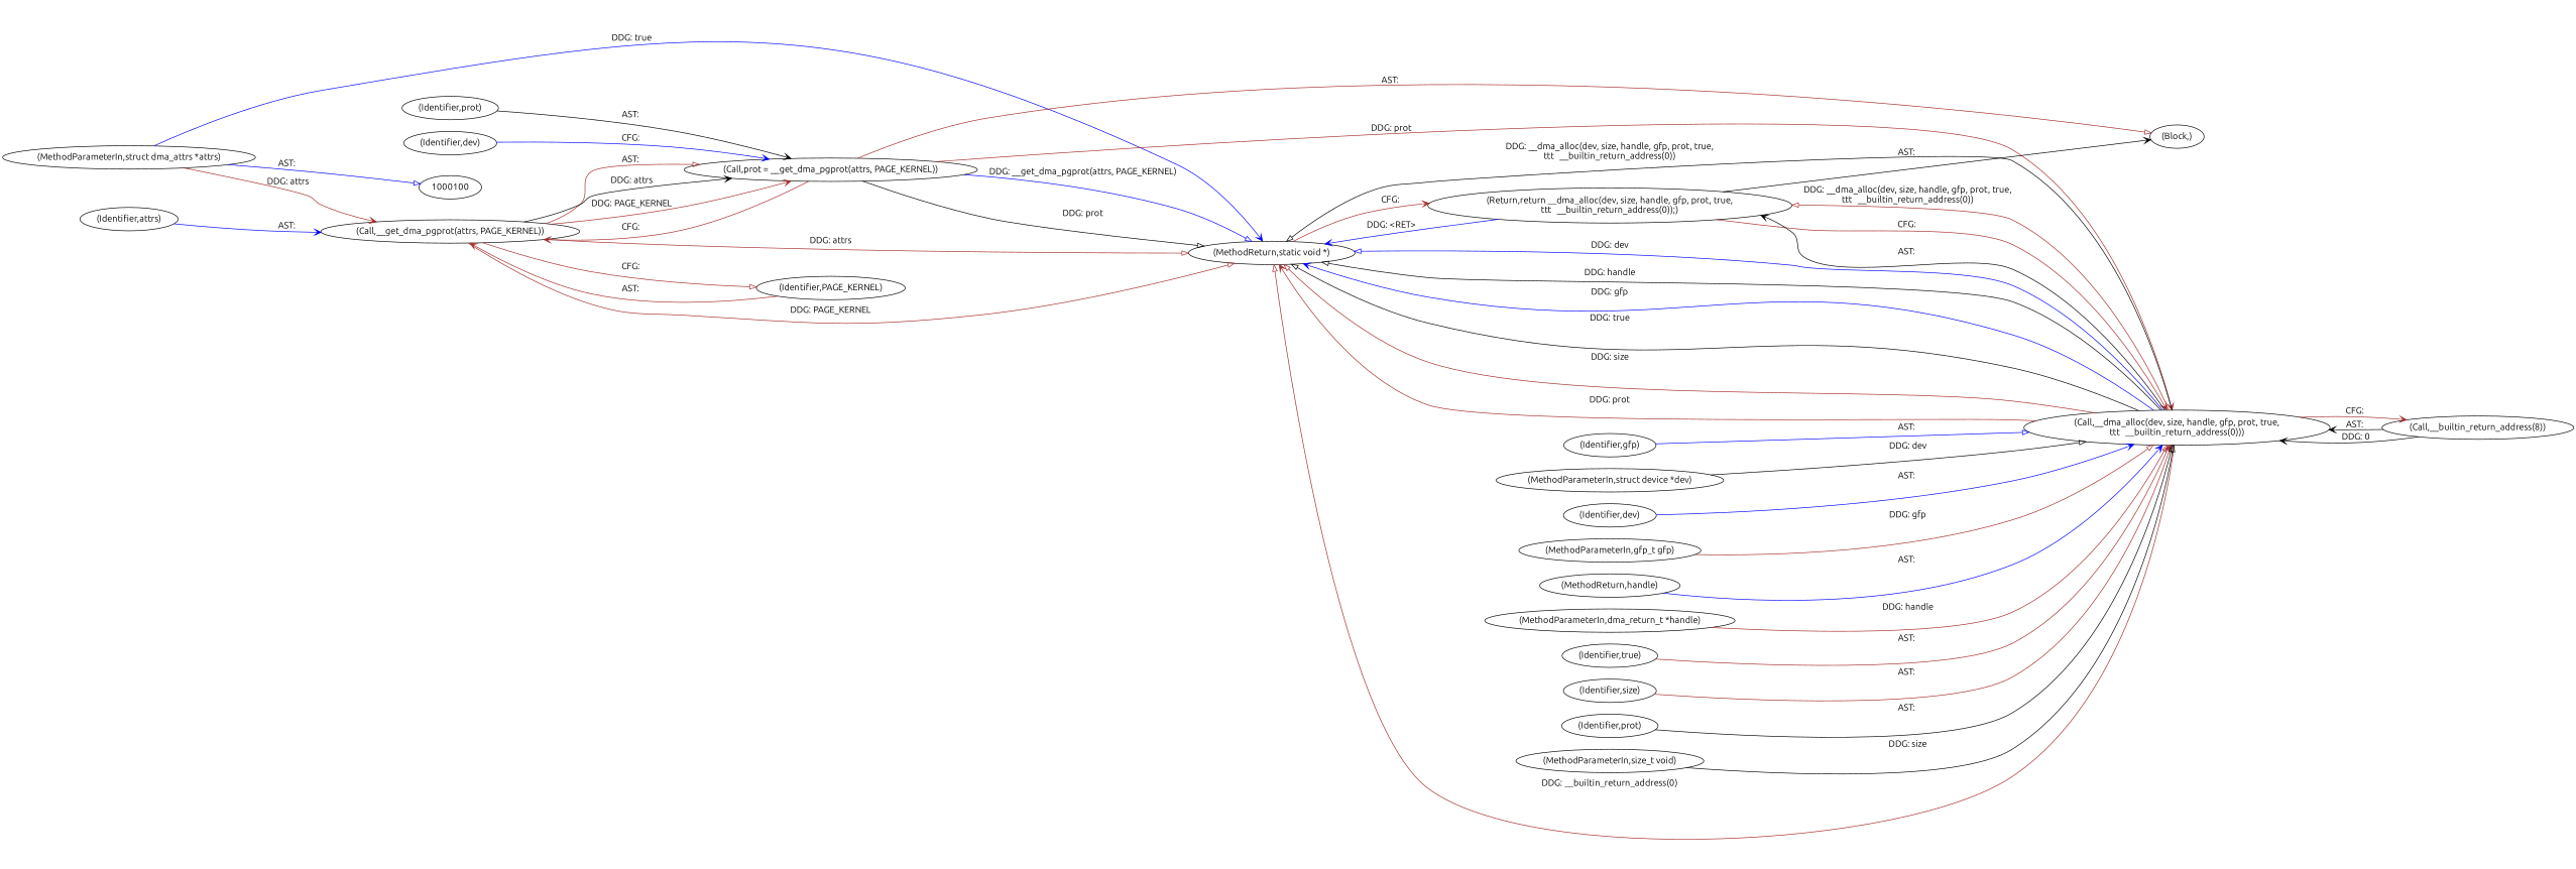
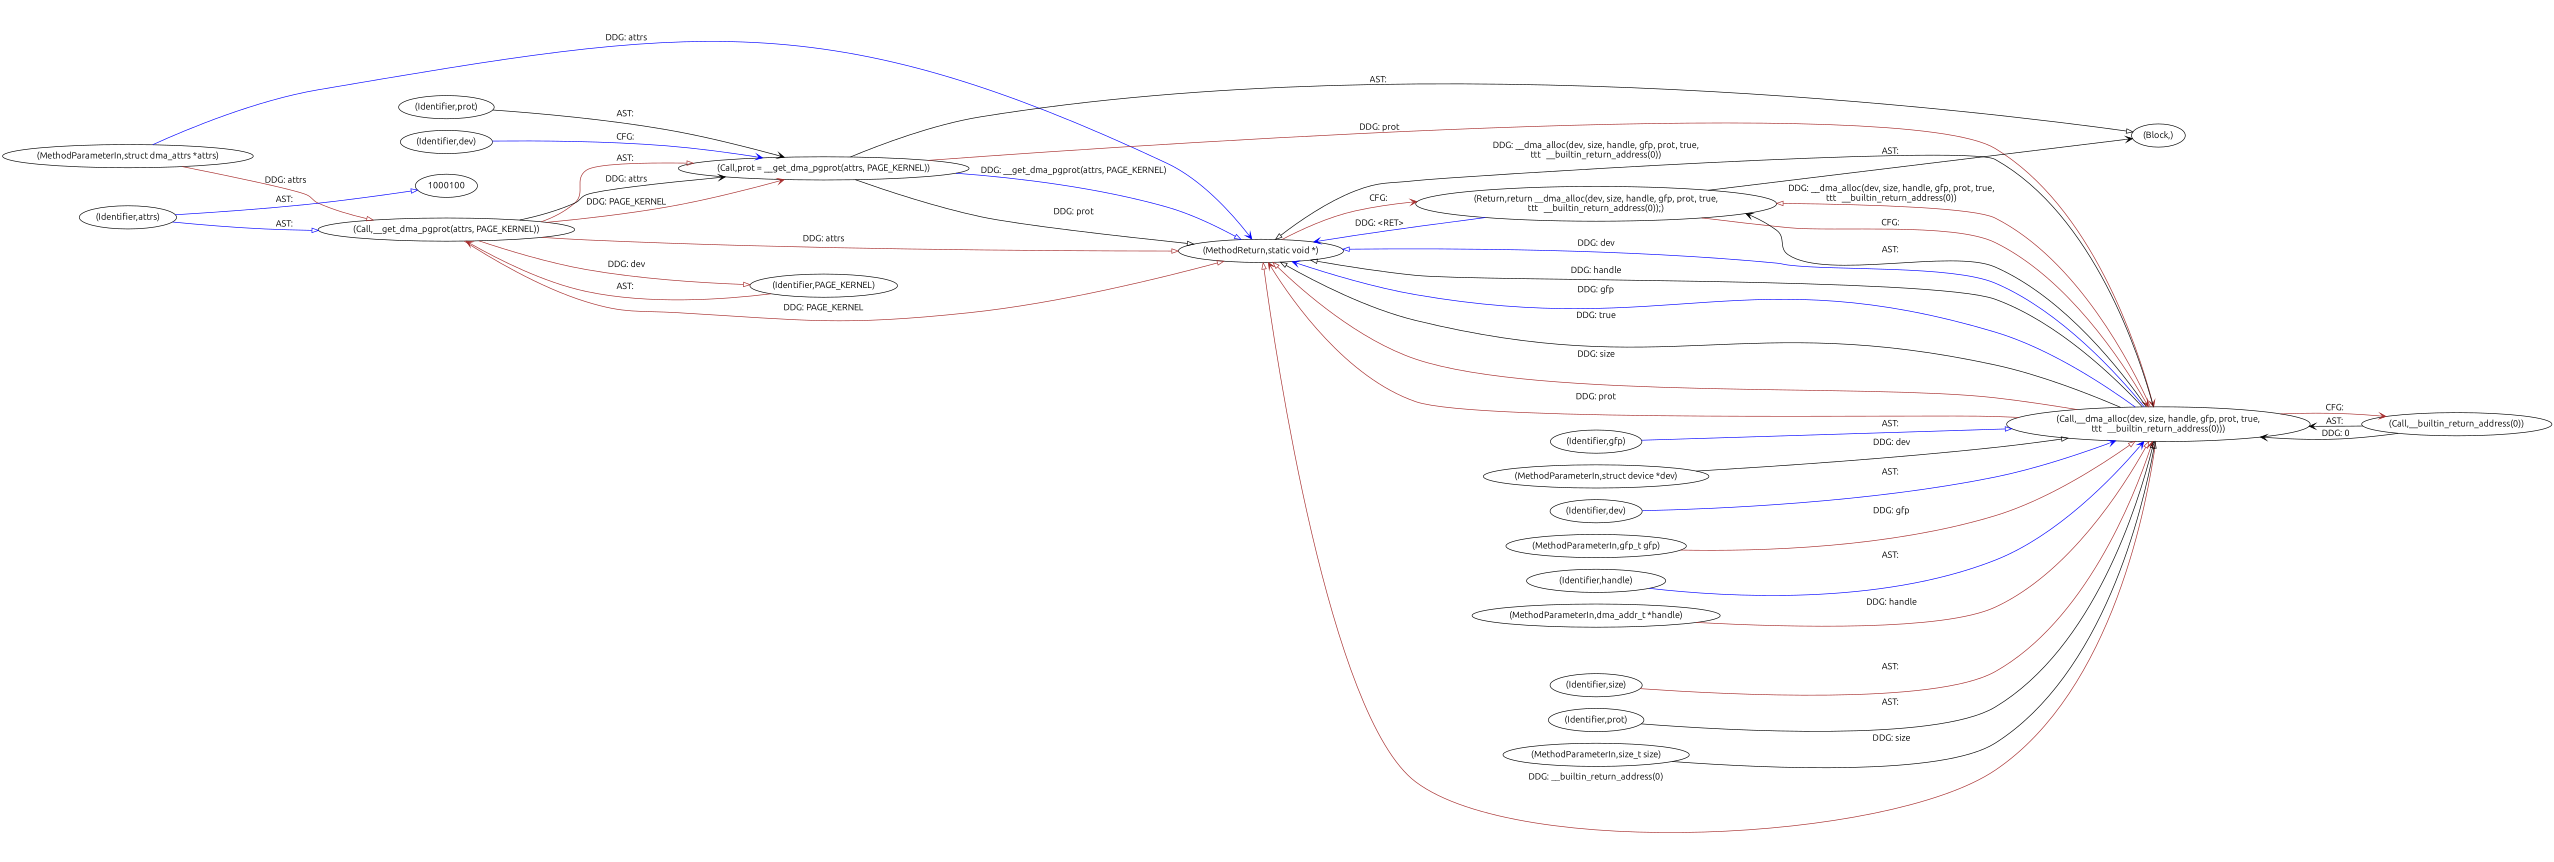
  digraph {
    fontname=Ubuntu
    rankdir=LR
    node [fontname=Ubuntu]
    edge [arrowhead=vee color=brown fontname=Ubuntu]
    n1 [label="(MethodParameterIn,struct dma_attrs *attrs)"]
    n2 [label="(Call,__get_dma_pgprot(attrs, PAGE_KERNEL))"]
    n3 [label="(MethodReturn,static void *)"]
    1000100
    n5 [label="(Call,prot = __get_dma_pgprot(attrs, PAGE_KERNEL))"]
    n6 [label="(Identifier,PAGE_KERNEL)"]
    n7 [label="(Return,return __dma_alloc(dev, size, handle, gfp, prot, true,\n\t\t\t   __builtin_return_address(0));)"]
    n8 [label="(Call,__dma_alloc(dev, size, handle, gfp, prot, true,\n\t\t\t   __builtin_return_address(0)))"]
    n9 [label="(Block,)"]
-   n10 [label="(Call,__builtin_return_address(8))"]
+   n10 [label="(Call,__builtin_return_address(0))"]
    n11 [label="(Identifier,gfp)"]
    n12 [label="(MethodParameterIn,struct device *dev)"]
    n13 [label="(Identifier,prot)"]
    n14 [label="(Identifier,dev)"]
    n15 [label="(MethodParameterIn,gfp_t gfp)"]
    n16 [label="(Identifier,dev)"]
-   n17 [label="(MethodReturn,handle)"]
-   n18 [label="(MethodParameterIn,dma_return_t *handle)"]
-   n19 [label="(Identifier,true)"]
+   n17 [label="(Identifier,handle)"]
+   n18 [label="(MethodParameterIn,dma_addr_t *handle)"]
    n20 [label="(Identifier,size)"]
    n21 [label="(Identifier,prot)"]
-   n22 [label="(MethodParameterIn,size_t void)"]
+   n22 [label="(MethodParameterIn,size_t size)"]
    n23 [label="(Identifier,attrs)"]
-   n1 -> n2 [label="DDG: attrs"]
-   n1 -> n3 [color=blue label="DDG: true"]
-   n1 -> 1000100 [arrowhead=onormal color=blue label="AST: "]
+   n1 -> n2 [arrowhead=onormal label="DDG: attrs"]
+   n1 -> n3 [color=blue label="DDG: attrs"]
+   n23 -> 1000100 [arrowhead=onormal color=blue label="AST: "]
    n2 -> n3 [arrowhead=onormal label="DDG: PAGE_KERNEL"]
    n2 -> n3 [arrowhead=onormal label="DDG: attrs"]
    n2 -> n5 [arrowhead=onormal label="AST: "]
    n2 -> n5 [color=black label="DDG: attrs"]
    n2 -> n5 [label="DDG: PAGE_KERNEL"]
-   n2 -> n6 [arrowhead=onormal label="CFG: "]
+   n2 -> n6 [arrowhead=onormal label="DDG: dev"]
    n3 -> n7 [label="CFG: "]
-   n5 -> n2 [label="CFG: "]
    n5 -> n3 [arrowhead=onormal color=black label="DDG: prot"]
    n5 -> n3 [arrowhead=onormal color=blue label="DDG: __get_dma_pgprot(attrs, PAGE_KERNEL)"]
    n5 -> n8 [label="DDG: prot"]
-   n5 -> n9 [arrowhead=onormal label="AST: "]
+   n5 -> n9 [arrowhead=onormal color=black label="AST: "]
    n6 -> n2 [label="AST: "]
    n7 -> n3 [color=blue label="DDG: <RET>"]
    n7 -> n8 [label="CFG: "]
    n7 -> n9 [color=black label="AST: "]
    n8 -> n3 [arrowhead=onormal color=blue label="DDG: dev"]
    n8 -> n3 [arrowhead=onormal color=black label="DDG: handle"]
    n8 -> n3 [color=blue label="DDG: gfp"]
    n8 -> n3 [arrowhead=onormal color=black label="DDG: true"]
    n8 -> n3 [arrowhead=onormal label="DDG: size"]
    n8 -> n3 [label="DDG: prot"]
    n8 -> n3 [arrowhead=onormal label="DDG: __builtin_return_address(0)"]
    n8 -> n3 [arrowhead=onormal color=black label="DDG: __dma_alloc(dev, size, handle, gfp, prot, true,\n\t\t\t   __builtin_return_address(0))"]
    n8 -> n7 [color=black label="AST: "]
    n8 -> n7 [arrowhead=onormal label="DDG: __dma_alloc(dev, size, handle, gfp, prot, true,\n\t\t\t   __builtin_return_address(0))"]
    n8 -> n10 [label="CFG: "]
    n10 -> n8 [color=black label="AST: "]
    n10 -> n8 [color=black label="DDG: 0"]
    n11 -> n8 [arrowhead=onormal color=blue label="AST: "]
    n12 -> n8 [arrowhead=onormal color=black label="DDG: dev"]
    n13 -> n5 [color=black label="AST: "]
    n14 -> n8 [color=blue label="AST: "]
    n15 -> n8 [arrowhead=onormal label="DDG: gfp"]
    n16 -> n5 [color=blue label="CFG: "]
    n17 -> n8 [color=blue label="AST: "]
    n18 -> n8 [arrowhead=onormal label="DDG: handle"]
-   n19 -> n8 [label="AST: "]
    n20 -> n8 [label="AST: "]
    n21 -> n8 [arrowhead=onormal color=black label="AST: "]
    n22 -> n8 [arrowhead=onormal color=black label="DDG: size"]
-   n23 -> n2 [color=blue label="AST: "]
+   n23 -> n2 [arrowhead=onormal color=blue label="AST: "]
  }
